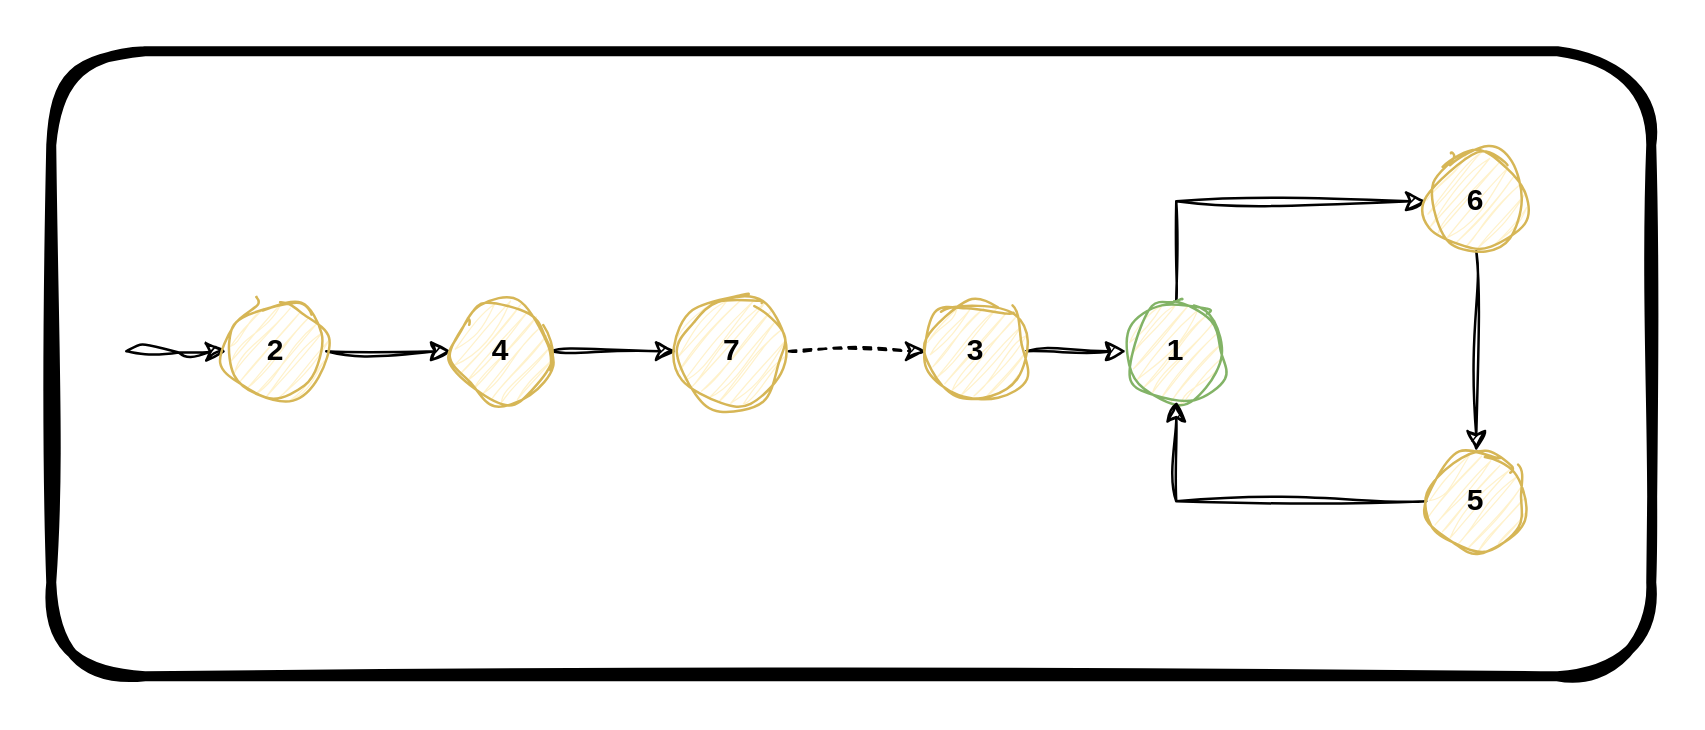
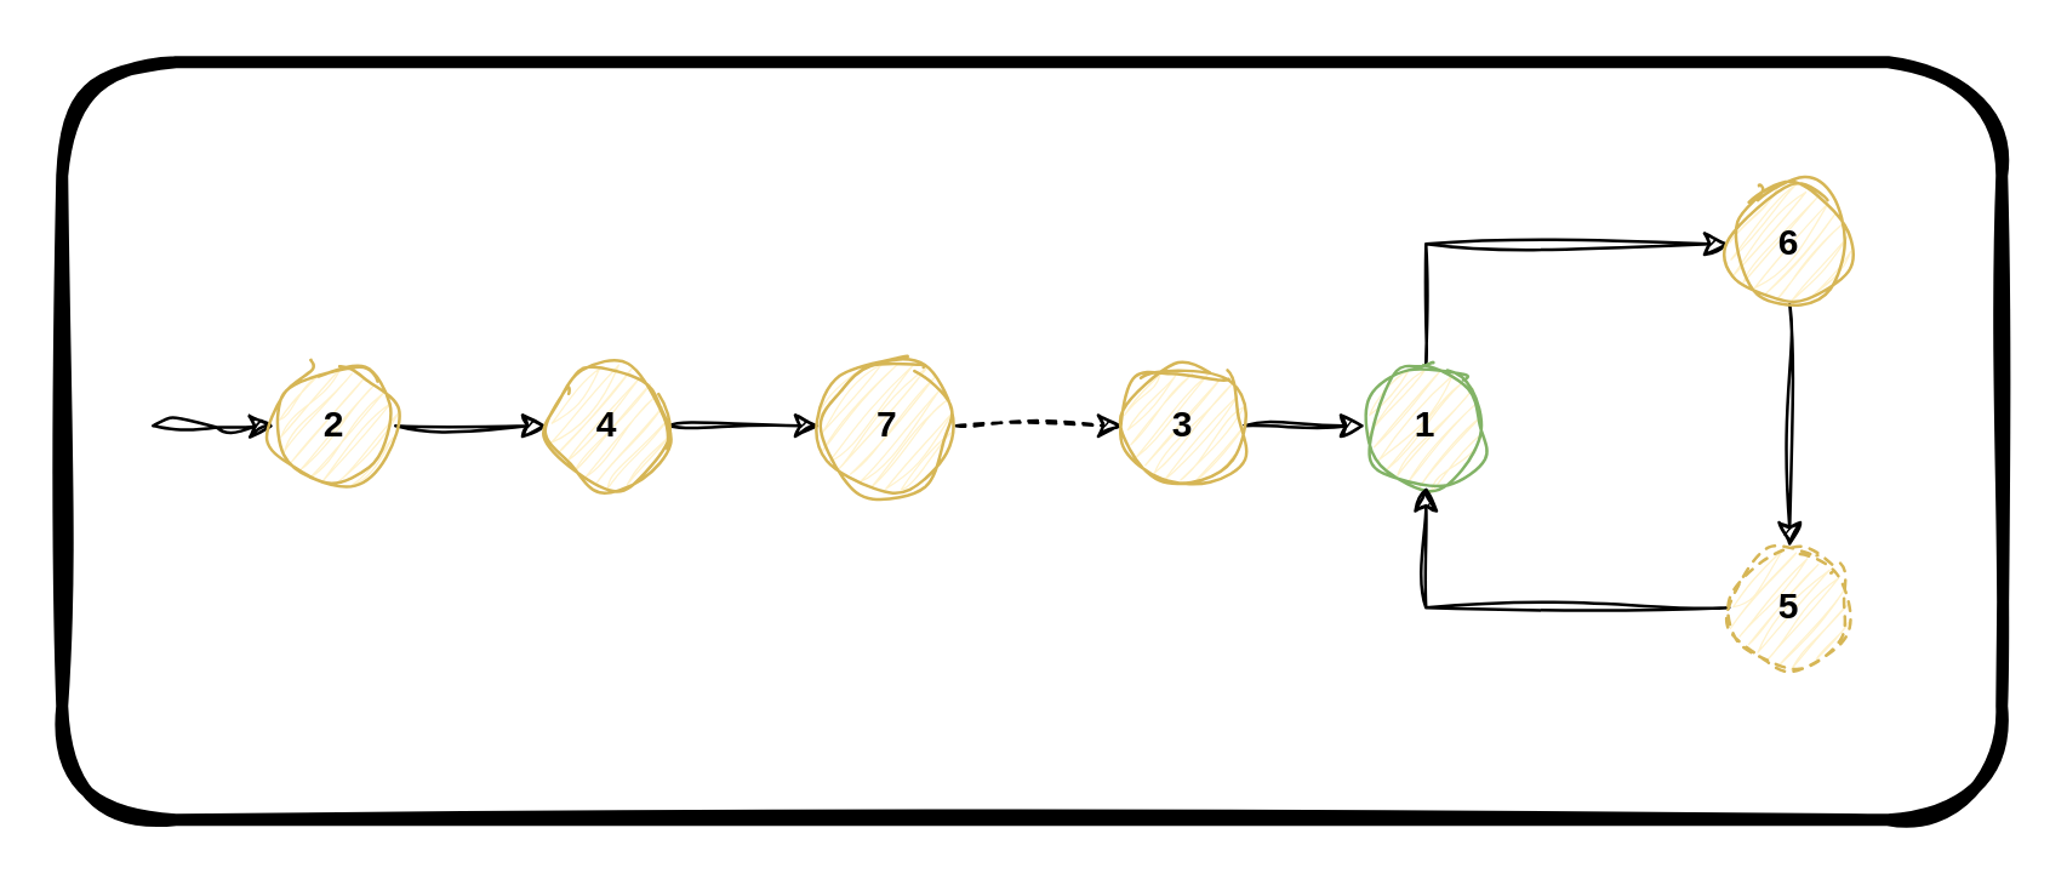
  <mxCell id="0" />
  <mxCell id="1" parent="0" />
  <mxCell id="2" value="" style="edgeStyle=orthogonalEdgeStyle;rounded=0;orthogonalLoop=1;jettySize=auto;html=1;sketch=1;curveFitting=1;jiggle=2;" parent="1" target="4" edge="1"><mxGeometry relative="1" as="geometry"><mxPoint x="50" y="140" as="sourcePoint" /></mxGeometry></mxCell>
  <mxCell id="3" value="" style="edgeStyle=orthogonalEdgeStyle;rounded=0;orthogonalLoop=1;jettySize=auto;html=1;sketch=1;curveFitting=1;jiggle=2;" parent="1" source="4" target="6" edge="1"><mxGeometry relative="1" as="geometry" /></mxCell>
  <mxCell id="4" value="2" style="ellipse;whiteSpace=wrap;html=1;aspect=fixed;fillColor=#fff2cc;strokeColor=#d6b656;gradientColor=none;fontStyle=1;labelBackgroundColor=none;labelBorderColor=none;sketch=1;curveFitting=1;jiggle=2;" parent="1" vertex="1"><mxGeometry x="90" y="120" width="40" height="40" as="geometry" /></mxCell>
  <mxCell id="5" value="" style="edgeStyle=orthogonalEdgeStyle;rounded=0;orthogonalLoop=1;jettySize=auto;html=1;sketch=1;curveFitting=1;jiggle=2;" parent="1" source="6" target="8" edge="1"><mxGeometry relative="1" as="geometry" /></mxCell>
  <mxCell id="6" value="4" style="ellipse;whiteSpace=wrap;html=1;aspect=fixed;fillColor=#fff2cc;strokeColor=#d6b656;gradientColor=none;fontStyle=1;labelBackgroundColor=none;labelBorderColor=none;sketch=1;curveFitting=1;jiggle=2;" parent="1" vertex="1"><mxGeometry x="180" y="120" width="40" height="40" as="geometry" /></mxCell>
  <mxCell id="7" value="" style="edgeStyle=orthogonalEdgeStyle;rounded=0;orthogonalLoop=1;jettySize=auto;html=1;sketch=1;curveFitting=1;jiggle=2;dashed=1;" parent="1" source="8" target="10" edge="1"><mxGeometry relative="1" as="geometry" /></mxCell>
  <mxCell id="8" value="7" style="ellipse;whiteSpace=wrap;html=1;aspect=fixed;fillColor=#fff2cc;strokeColor=#d6b656;gradientColor=none;fontStyle=1;labelBackgroundColor=none;labelBorderColor=none;sketch=1;curveFitting=1;jiggle=2;" parent="1" vertex="1"><mxGeometry x="270" y="117.5" width="45" height="45" as="geometry" /></mxCell>
  <mxCell id="9" value="" style="edgeStyle=orthogonalEdgeStyle;rounded=0;orthogonalLoop=1;jettySize=auto;html=1;sketch=1;curveFitting=1;jiggle=2;" parent="1" source="10" target="12" edge="1"><mxGeometry relative="1" as="geometry" /></mxCell>
  <mxCell id="10" value="3" style="ellipse;whiteSpace=wrap;html=1;aspect=fixed;fillColor=#fff2cc;strokeColor=#d6b656;gradientColor=none;fontStyle=1;labelBackgroundColor=none;labelBorderColor=none;sketch=1;curveFitting=1;jiggle=2;" parent="1" vertex="1"><mxGeometry x="370" y="120" width="40" height="40" as="geometry" /></mxCell>
  <mxCell id="11" value="" style="edgeStyle=orthogonalEdgeStyle;rounded=0;orthogonalLoop=1;jettySize=auto;html=1;entryX=0;entryY=0.5;entryDx=0;entryDy=0;sketch=1;curveFitting=1;jiggle=2;" parent="1" source="12" target="14" edge="1"><mxGeometry relative="1" as="geometry"><Array as="points"><mxPoint x="470" y="80" /></Array></mxGeometry></mxCell>
  <mxCell id="12" value="1" style="ellipse;whiteSpace=wrap;html=1;aspect=fixed;fillColor=#fff2cc;strokeColor=#82b366;fontStyle=1;labelBackgroundColor=none;labelBorderColor=none;sketch=1;curveFitting=1;jiggle=2;" parent="1" vertex="1"><mxGeometry x="450" y="120" width="40" height="40" as="geometry" /></mxCell>
  <mxCell id="13" value="" style="edgeStyle=orthogonalEdgeStyle;rounded=0;orthogonalLoop=1;jettySize=auto;html=1;sketch=1;curveFitting=1;jiggle=2;" parent="1" source="14" target="16" edge="1"><mxGeometry relative="1" as="geometry" /></mxCell>
  <mxCell id="14" value="6" style="ellipse;whiteSpace=wrap;html=1;aspect=fixed;fillColor=#fff2cc;strokeColor=#d6b656;fontStyle=1;labelBackgroundColor=none;labelBorderColor=none;sketch=1;curveFitting=1;jiggle=2;" parent="1" vertex="1"><mxGeometry x="570" y="60" width="40" height="40" as="geometry" /></mxCell>
  <mxCell id="15" value="" style="edgeStyle=orthogonalEdgeStyle;rounded=0;orthogonalLoop=1;jettySize=auto;html=1;entryX=0.5;entryY=1;entryDx=0;entryDy=0;sketch=1;curveFitting=1;jiggle=2;" parent="1" source="16" target="12" edge="1"><mxGeometry relative="1" as="geometry"><mxPoint x="590" y="280" as="targetPoint" /></mxGeometry></mxCell>
- <mxCell id="16" value="5" style="ellipse;whiteSpace=wrap;html=1;aspect=fixed;fillColor=#fff2cc;strokeColor=#d6b656;gradientColor=none;fontStyle=1;labelBackgroundColor=none;labelBorderColor=none;sketch=1;curveFitting=1;jiggle=2;" parent="1" vertex="1"><mxGeometry x="570" y="180" width="40" height="40" as="geometry" /></mxCell>
+ <mxCell id="16" value="5" style="ellipse;whiteSpace=wrap;html=1;aspect=fixed;fillColor=#fff2cc;strokeColor=#d6b656;gradientColor=none;fontStyle=1;labelBackgroundColor=none;labelBorderColor=none;sketch=1;curveFitting=1;jiggle=2;dashed=1;" parent="1" vertex="1"><mxGeometry x="570" y="180" width="40" height="40" as="geometry" /></mxCell>
  <mxCell id="17" value="" style="rounded=1;whiteSpace=wrap;html=1;sketch=1;hachureGap=4;jiggle=2;curveFitting=1;simplification=0;fontFamily=Architects Daughter;fontSource=https%3A%2F%2Ffonts.googleapis.com%2Fcss%3Ffamily%3DArchitects%2BDaughter;fontSize=20;fillColor=none;perimeterSpacing=5;strokeWidth=4;" parent="1" vertex="1"><mxGeometry x="20" y="20" width="640" height="250" as="geometry" /></mxCell>
